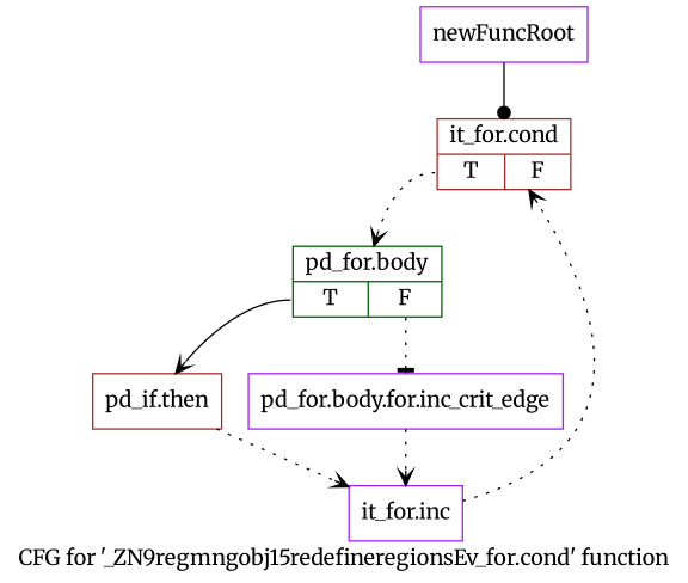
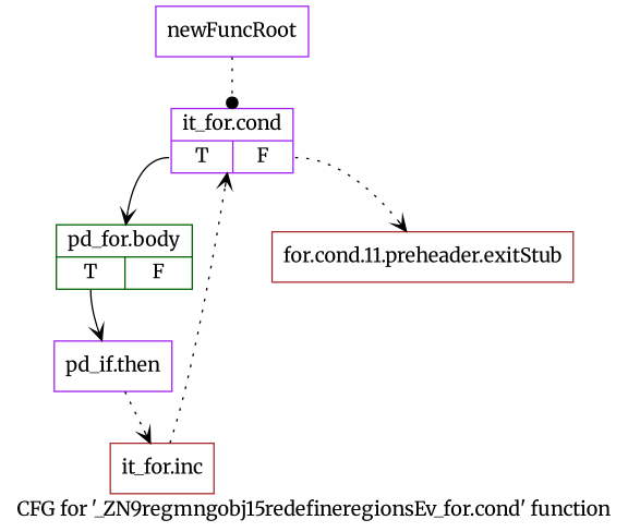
  digraph {
    fontname=Merriweather
    label="CFG for '_ZN9regmngobj15redefineregionsEv_for.cond' function"
    node [color=purple fontname=Merriweather shape=record]
    edge [arrowhead=vee fontname=Merriweather style=dotted]
    n1 [label="{newFuncRoot}"]
-   n2 [color=brown label="{it_for.cond|{<s0>T|<s1>F}}"]
+   n2 [label="{it_for.cond|{<s0>T|<s1>F}}"]
+   n3 [color=brown label="{for.cond.11.preheader.exitStub}"]
    n4 [color=darkgreen label="{pd_for.body|{<s0>T|<s1>F}}"]
-   n5 [color=brown label="{pd_if.then}"]
-   n6 [label="{pd_for.body.for.inc_crit_edge}"]
-   n7 [label="{it_for.inc}"]
-   n1 -> n2 [arrowhead=dot style=solid]
-   n2 -> n4 [tailport=s0]
+   n5 [label="{pd_if.then}"]
+   n7 [color=brown label="{it_for.inc}"]
+   n1 -> n2 [arrowhead=dot]
+   n2 -> n3 [tailport=s1]
+   n2 -> n4 [style=solid tailport=s0]
    n4 -> n5 [style=solid tailport=s0]
-   n4 -> n6 [arrowhead=tee tailport=s1]
    n5 -> n7
-   n6 -> n7
    n7 -> n2
  }
